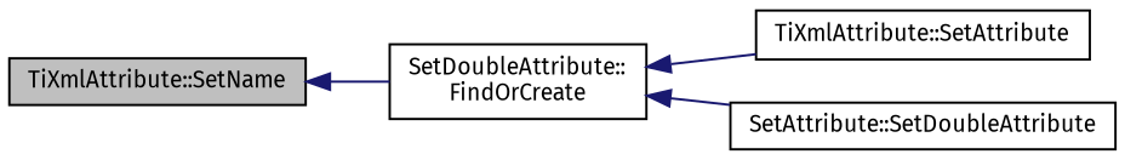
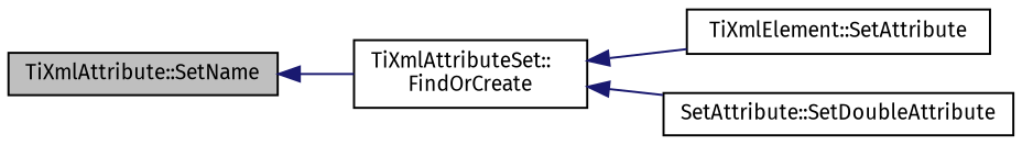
  digraph {
    fontname="Fira Sans"
    rankdir=LR
    node [color=black fillcolor=white fontname="Fira Sans" fontsize=10 shape=record style=filled]
    edge [color=midnightblue dir=back fontname="Fira Sans" fontsize=10 labelfontname=Helvetica labelfontsize=10 style=solid]
    n1 [fillcolor=grey75 fontcolor=black height=0.2 label="TiXmlAttribute::SetName" width=0.4]
-   n2 [height=0.2 label="SetDoubleAttribute::\lFindOrCreate" width=0.4]
-   n3 [height=0.2 label="TiXmlAttribute::SetAttribute" width=0.4]
+   n2 [height=0.2 label="TiXmlAttributeSet::\lFindOrCreate" width=0.4]
+   n3 [height=0.2 label="TiXmlElement::SetAttribute" width=0.4]
    n4 [height=0.2 label="SetAttribute::SetDoubleAttribute" width=0.4]
    n1 -> n2
    n2 -> n3
    n2 -> n4
  }
